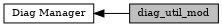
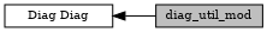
  digraph {
    rankdir=LR
    fontname="DejaVu Serif"
    node [color=black fontname="DejaVu Serif" fontsize=10 shape=box style=filled]
    n1 [fillcolor=grey75 fontcolor=black height=0.2 label=diag_util_mod width=0.4]
-   n2 [fillcolor=white height=0.2 label="Diag Manager" width=0.4]
+   n2 [fillcolor=white height=0.2 label="Diag Diag" width=0.4]
    n2 -> n1 [dir=back fontname="DejaVu Serif" fontsize=10 labelfontname=Helvetica labelfontsize=10 shape=plaintext style=solid]
  }
